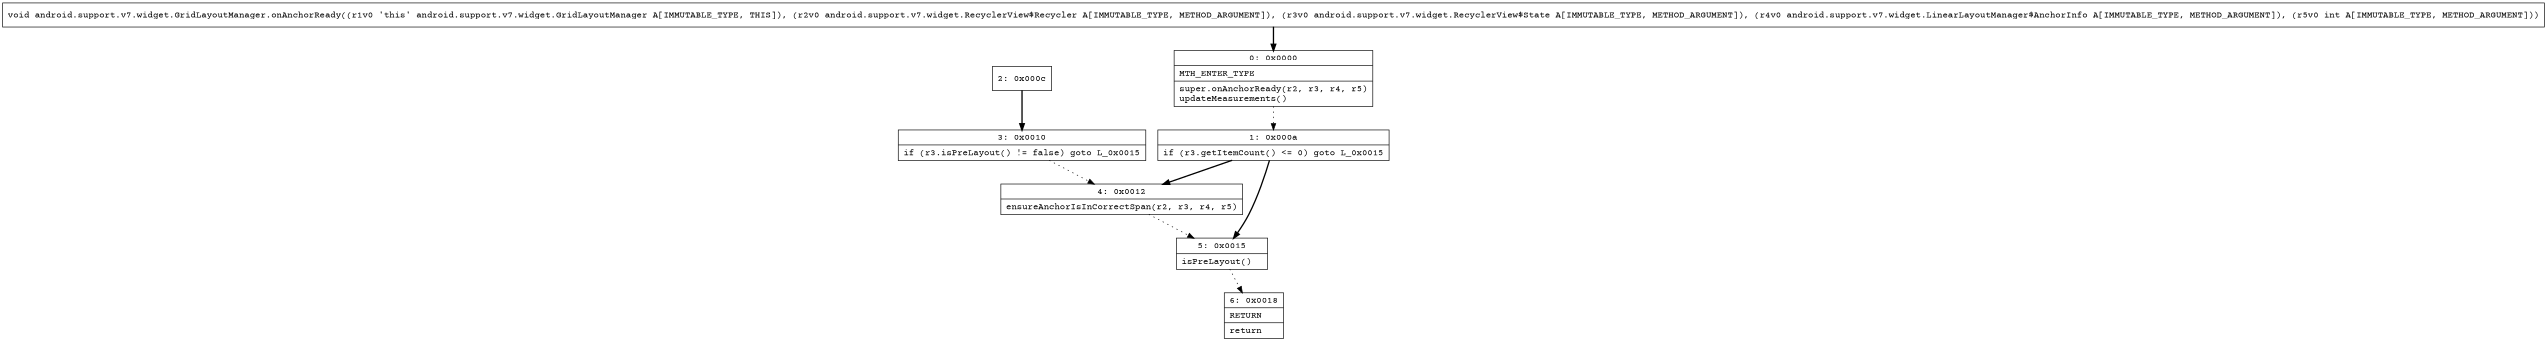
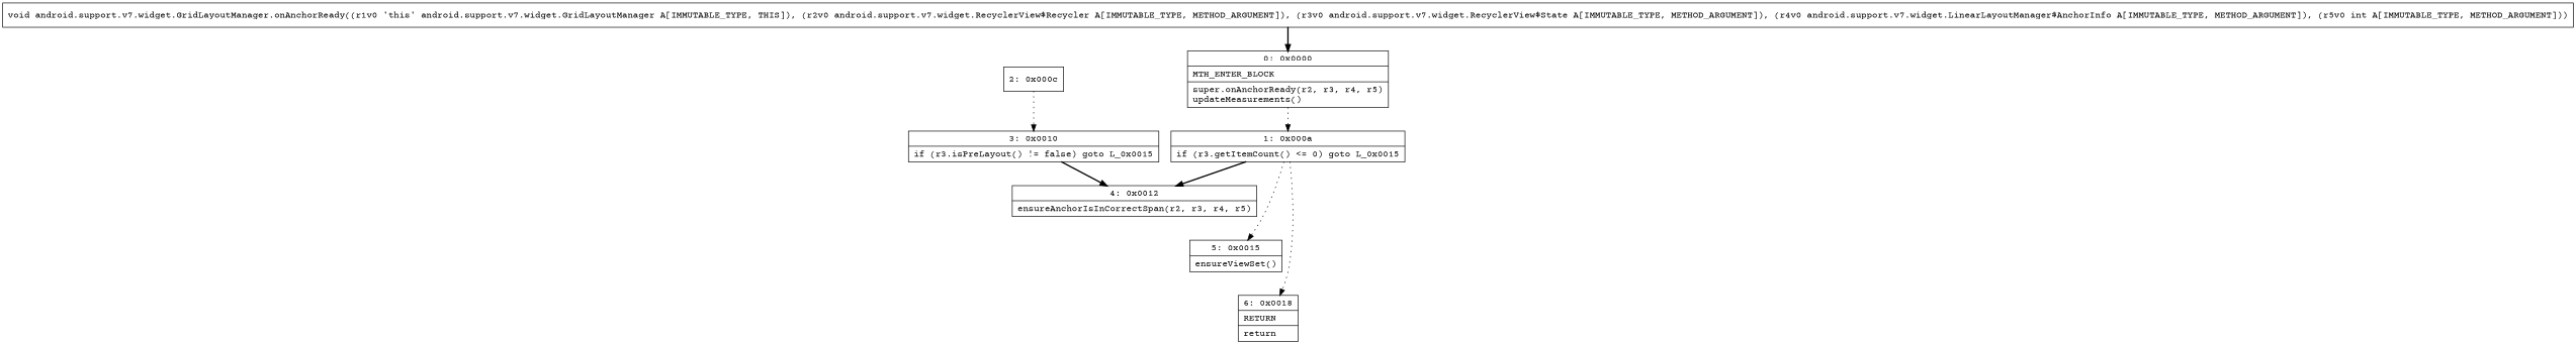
  digraph {
    fontname="Courier Prime"
    node [fontname="Courier Prime" shape=record]
    edge [fontname="Courier Prime" style=dotted]
-   n1 [label="{0\:\ 0x0000|MTH_ENTER_TYPE\l|super.onAnchorReady(r2, r3, r4, r5)\lupdateMeasurements()\l}"]
+   n1 [label="{0\:\ 0x0000|MTH_ENTER_BLOCK\l|super.onAnchorReady(r2, r3, r4, r5)\lupdateMeasurements()\l}"]
    n2 [label="{1\:\ 0x000a|if (r3.getItemCount() \<= 0) goto L_0x0015\l}"]
-   n3 [label="{5\:\ 0x0015|isPreLayout()\l}"]
+   n3 [label="{5\:\ 0x0015|ensureViewSet()\l}"]
    n4 [label="{4\:\ 0x0012|ensureAnchorIsInCorrectSpan(r2, r3, r4, r5)\l}"]
    n5 [label="{2\:\ 0x000c}"]
    n6 [label="{3\:\ 0x0010|if (r3.isPreLayout() != false) goto L_0x0015\l}"]
    n7 [label="{6\:\ 0x0018|RETURN\l|return\l}"]
    n8 [label="{void android.support.v7.widget.GridLayoutManager.onAnchorReady((r1v0 'this' android.support.v7.widget.GridLayoutManager A[IMMUTABLE_TYPE, THIS]), (r2v0 android.support.v7.widget.RecyclerView$Recycler A[IMMUTABLE_TYPE, METHOD_ARGUMENT]), (r3v0 android.support.v7.widget.RecyclerView$State A[IMMUTABLE_TYPE, METHOD_ARGUMENT]), (r4v0 android.support.v7.widget.LinearLayoutManager$AnchorInfo A[IMMUTABLE_TYPE, METHOD_ARGUMENT]), (r5v0 int A[IMMUTABLE_TYPE, METHOD_ARGUMENT])) }"]
    n1 -> n2
-   n2 -> n3 [style=bold]
+   n2 -> n3
    n2 -> n4 [style=bold]
-   n3 -> n7
-   n4 -> n3
-   n5 -> n6 [style=bold]
-   n6 -> n4
+   n2 -> n7
+   n5 -> n6
+   n6 -> n4 [style=bold]
    n8 -> n1 [style=bold]
  }
